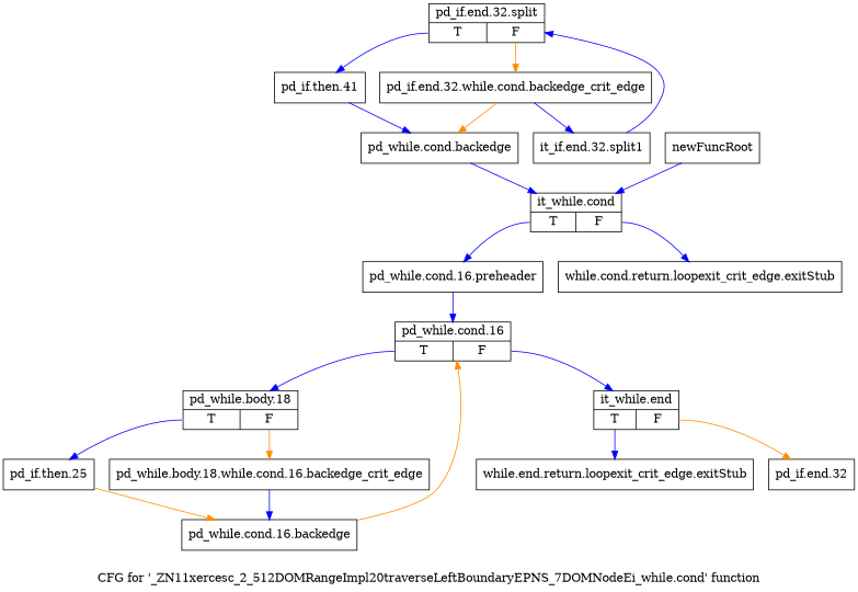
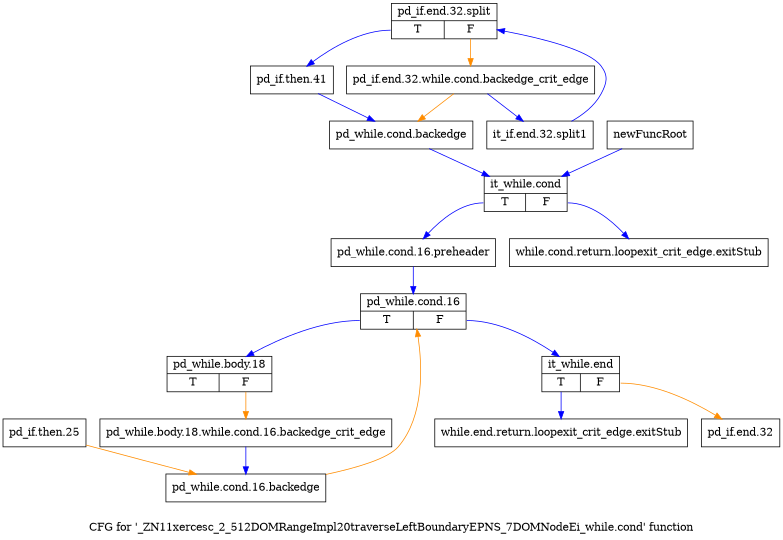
  digraph {
    label="CFG for '_ZN11xercesc_2_512DOMRangeImpl20traverseLeftBoundaryEPNS_7DOMNodeEi_while.cond' function"
    node [shape=record]
    edge [color=blue]
    n1 [label="{newFuncRoot}"]
    n2 [label="{it_while.cond|{<s0>T|<s1>F}}"]
    n3 [label="{while.cond.return.loopexit_crit_edge.exitStub}"]
    n4 [label="{pd_while.cond.16.preheader}"]
    n5 [label="{pd_while.cond.16|{<s0>T|<s1>F}}"]
    n6 [label="{while.end.return.loopexit_crit_edge.exitStub}"]
    n7 [label="{pd_while.body.18|{<s0>T|<s1>F}}"]
    n8 [label="{it_while.end|{<s0>T|<s1>F}}"]
    n9 [label="{pd_if.then.25}"]
    n10 [label="{pd_while.body.18.while.cond.16.backedge_crit_edge}"]
    n11 [label="{pd_if.end.32}"]
    n12 [label="{pd_while.cond.16.backedge}"]
    n13 [label="{it_if.end.32.split1}"]
    n14 [label="{pd_if.end.32.split|{<s0>T|<s1>F}}"]
    n15 [label="{pd_if.then.41}"]
    n16 [label="{pd_if.end.32.while.cond.backedge_crit_edge}"]
    n17 [label="{pd_while.cond.backedge}"]
    n1 -> n2
    n2 -> n3 [tailport=s1]
    n2 -> n4 [tailport=s0]
    n4 -> n5
    n5 -> n7 [tailport=s0]
    n5 -> n8 [tailport=s1]
-   n7 -> n9 [tailport=s0]
    n7 -> n10 [color=darkorange tailport=s1]
    n8 -> n6 [tailport=s0]
    n8 -> n11 [color=darkorange tailport=s1]
    n9 -> n12 [color=darkorange]
    n10 -> n12
    n12 -> n5 [color=darkorange]
    n13 -> n14
    n14 -> n15 [tailport=s0]
    n14 -> n16 [color=darkorange tailport=s1]
    n15 -> n17
    n16 -> n13
    n16 -> n17 [color=darkorange]
    n17 -> n2
  }
